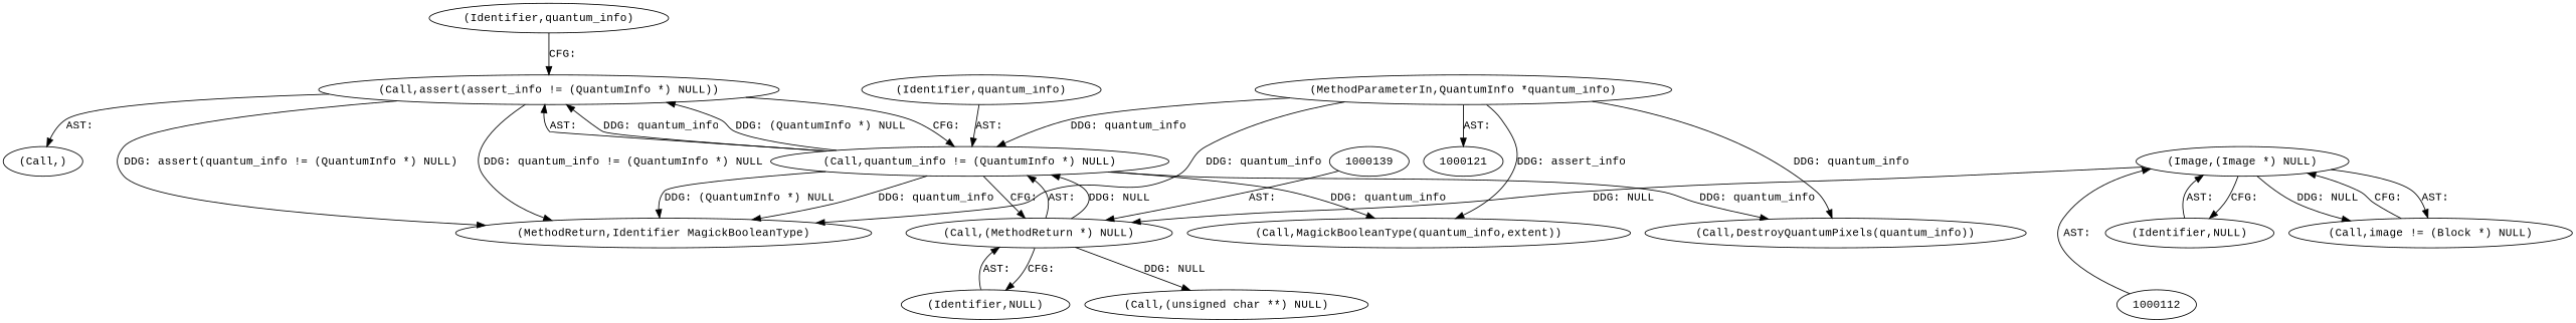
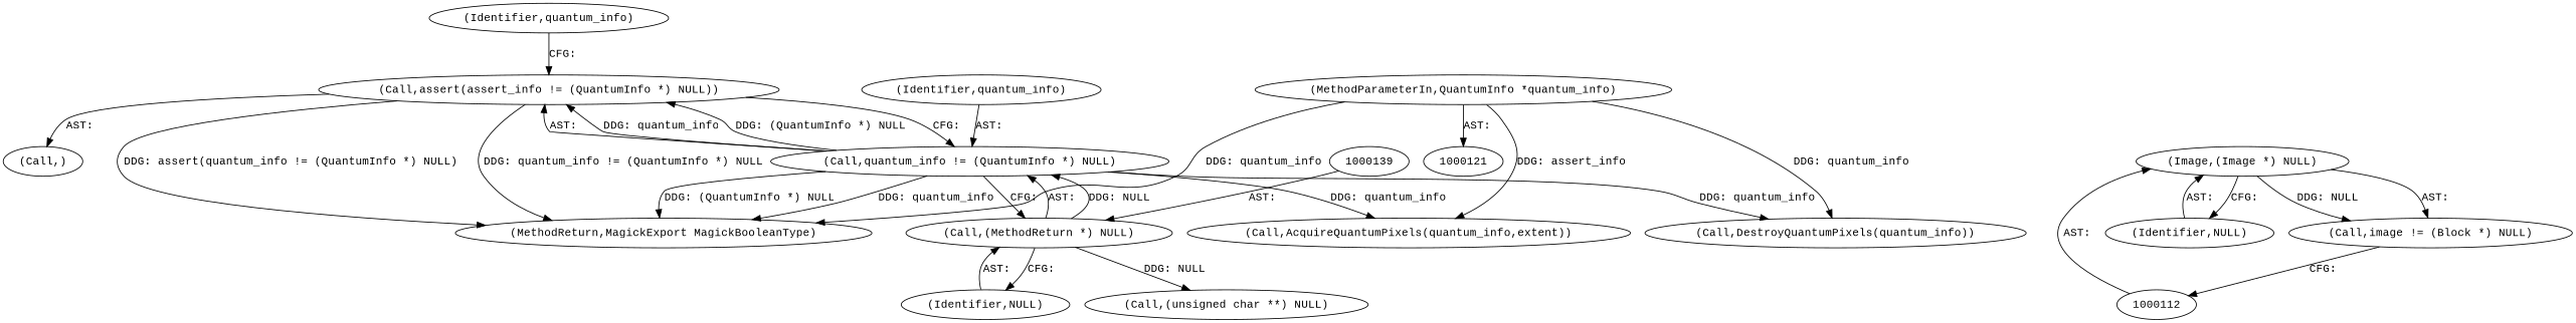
  digraph {
    fontname="Liberation Mono"
    node [fontname="Liberation Mono"]
    edge [fontname="Liberation Mono"]
    n1 [label="(Call,assert(assert_info != (QuantumInfo *) NULL))"]
    n2 [label="(Call,quantum_info != (QuantumInfo *) NULL)"]
-   n3 [label="(MethodReturn,Identifier MagickBooleanType)"]
+   n3 [label="(MethodReturn,MagickExport MagickBooleanType)"]
    n4 [label="(Call,)"]
    n5 [label="(Call,(MethodReturn *) NULL)"]
-   n6 [label="(Call,MagickBooleanType(quantum_info,extent))"]
+   n6 [label="(Call,AcquireQuantumPixels(quantum_info,extent))"]
    n7 [label="(Call,DestroyQuantumPixels(quantum_info))"]
    n8 [label="(Call,(unsigned char **) NULL)"]
    n9 [label="(Identifier,NULL)"]
    n10 [label="(MethodParameterIn,QuantumInfo *quantum_info)"]
    n11 [label=1000121]
    n12 [label="(Image,(Image *) NULL)"]
    n13 [label="(Identifier,NULL)"]
    n14 [label="(Call,image != (Block *) NULL)"]
    n15 [label="(Identifier,quantum_info)"]
    n16 [label="(Identifier,quantum_info)"]
    1000139
    1000112
    n1 -> n2 [label="CFG: "]
    n1 -> n3 [label="DDG: assert(quantum_info != (QuantumInfo *) NULL)"]
    n1 -> n3 [label="DDG: quantum_info != (QuantumInfo *) NULL"]
    n1 -> n4 [label="AST: "]
    n2 -> n1 [label="AST: "]
    n2 -> n1 [label="DDG: quantum_info"]
    n2 -> n1 [label="DDG: (QuantumInfo *) NULL"]
    n2 -> n3 [label="DDG: (QuantumInfo *) NULL"]
    n2 -> n3 [label="DDG: quantum_info"]
    n2 -> n5 [label="CFG: "]
    n2 -> n6 [label="DDG: quantum_info"]
    n2 -> n7 [label="DDG: quantum_info"]
    n5 -> n2 [label="AST: "]
    n5 -> n2 [label="DDG: NULL"]
    n5 -> n8 [label="DDG: NULL"]
    n5 -> n9 [label="CFG: "]
    n9 -> n5 [label="AST: "]
-   n10 -> n2 [label="DDG: quantum_info"]
    n10 -> n3 [label="DDG: quantum_info"]
    n10 -> n6 [label="DDG: assert_info"]
    n10 -> n7 [label="DDG: quantum_info"]
    n10 -> n11 [label="AST: "]
-   n12 -> n5 [label="DDG: NULL"]
    n12 -> n13 [label="CFG: "]
    n12 -> n14 [label="AST: "]
    n12 -> n14 [label="DDG: NULL"]
    n13 -> n12 [label="AST: "]
-   n14 -> n12 [label="CFG: "]
+   n14 -> 1000112 [label="CFG: "]
    n15 -> n1 [label="CFG: "]
    n16 -> n2 [label="AST: "]
    1000139 -> n5 [label="AST: "]
    1000112 -> n12 [label="AST: "]
  }
